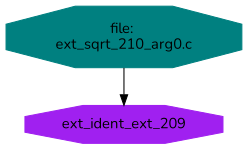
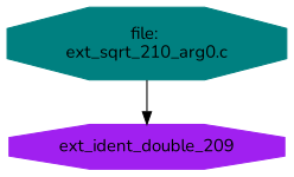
  digraph {
    fontname=Nunito
    node [shape=octagon style=filled fontname=Nunito]
    n1 [color=teal label="file: \next_sqrt_210_arg0.c"]
-   n2 [color=purple label=ext_ident_ext_209]
+   n2 [color=purple label=ext_ident_double_209]
    n1 -> n2 [arrowhead=normal fontname=Nunito]
  }
